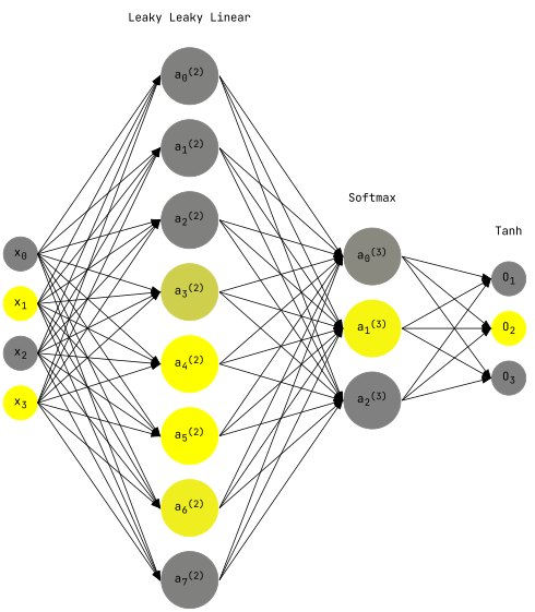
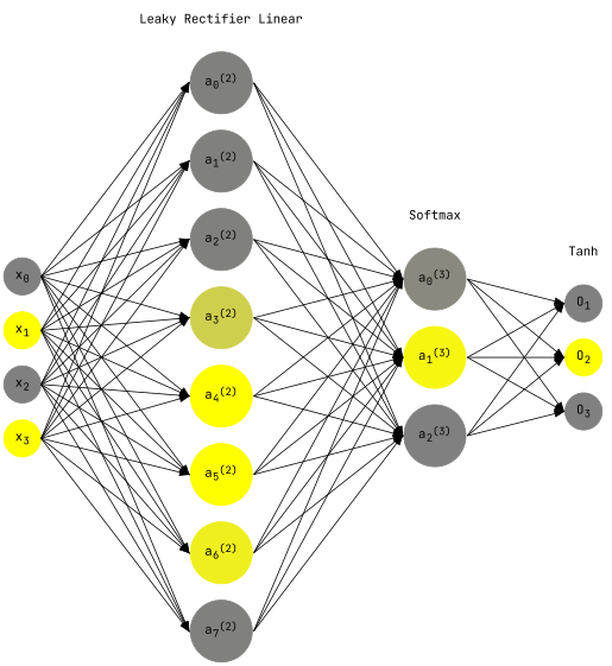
  digraph {
    rankdir=LR
    ranksep=1.4
    splines=false
    fontname="JetBrains Mono"
    node [color="0.1667, 0.0, 0.5" fillcolor="0.1667, 0.0, 0.5" shape=circle style=filled fontname="JetBrains Mono"]
    edge [headport=w style=solid tailport=e fontname="JetBrains Mono"]
    n1 [label=<x<sub>0</sub>>]
    n2 [color="0.1667, 1.0, 1.0" fillcolor="0.1667, 1.0, 1.0" label=<x<sub>1</sub>>]
    n3 [label=<x<sub>2</sub>>]
    n4 [color="0.1667, 1.0, 1.0" fillcolor="0.1667, 1.0, 1.0" label=<x<sub>3</sub>>]
    n5 [color="0.1667, 0.000775, 0.500387" fillcolor="0.1667, 0.000775, 0.500387" label=<a<sub>0</sub><sup>(2)</sup>>]
    n6 [color="0.1667, 0.000155, 0.500077" fillcolor="0.1667, 0.000155, 0.500077" label=<a<sub>1</sub><sup>(2)</sup>>]
    n7 [color="0.1667, 0.001502, 0.500751" fillcolor="0.1667, 0.001502, 0.500751" label=<a<sub>2</sub><sup>(2)</sup>>]
    n8 [color="0.1667, 0.623447, 0.811724" fillcolor="0.1667, 0.623447, 0.811724" label=<a<sub>3</sub><sup>(2)</sup>>]
    n9 [color="0.1667, 2.611131, 1.805566" fillcolor="0.1667, 2.611131, 1.805566" label=<a<sub>4</sub><sup>(2)</sup>>]
    n10 [color="0.1667, 3.956250, 2.478125" fillcolor="0.1667, 3.956250, 2.478125" label=<a<sub>5</sub><sup>(2)</sup>>]
    n11 [color="0.1667, 0.869079, 0.934540" fillcolor="0.1667, 0.869079, 0.934540" label=<a<sub>6</sub><sup>(2)</sup>>]
    n12 [color="0.1667, 0.000312, 0.500156" fillcolor="0.1667, 0.000312, 0.500156" label=<a<sub>7</sub><sup>(2)</sup>>]
    n13 [color="0.1667, 0.071883, 0.535942" fillcolor="0.1667, 0.071883, 0.535942" label=<a<sub>0</sub><sup>(3)</sup>>]
    n14 [color="0.1667, 0.928117, 0.964058" fillcolor="0.1667, 0.928117, 0.964058" label=<a<sub>1</sub><sup>(3)</sup>>]
    n15 [color="0.1667, 0.000000, 0.500000" fillcolor="0.1667, 0.000000, 0.500000" label=<a<sub>2</sub><sup>(3)</sup>>]
    n16 [label=<O<sub>1</sub>>]
    n17 [color="0.1667, 1.0, 1.0" fillcolor="0.1667, 1.0, 1.0" label=<O<sub>2</sub>>]
    n18 [label=<O<sub>3</sub>>]
-   n19 [label="Leaky Leaky Linear" shape=plaintext color="" fillcolor="" style=""]
+   n19 [label="Leaky Rectifier Linear" shape=plaintext color="" fillcolor="" style=""]
    n20 [label=Softmax shape=plaintext color="" fillcolor="" style=""]
    n21 [label=Tanh shape=plaintext color="" fillcolor="" style=""]
    subgraph sub_1 {
      n1
    }
    subgraph sub_2 {
      n2
    }
    subgraph sub_3 {
      n3
    }
    subgraph sub_4 {
      n4
    }
    subgraph sub_5 {
      n5
    }
    subgraph sub_6 {
      n6
    }
    subgraph sub_7 {
      n7
    }
    subgraph sub_8 {
      n8
    }
    subgraph sub_9 {
      n9
    }
    subgraph sub_10 {
      n10
    }
    subgraph sub_11 {
      n11
    }
    subgraph sub_12 {
      n12
    }
    subgraph sub_13 {
      n13
    }
    subgraph sub_14 {
      n14
    }
    subgraph sub_15 {
      n15
    }
    subgraph sub_16 {
      n16
    }
    subgraph sub_17 {
      n17
    }
    subgraph sub_18 {
      n18
    }
    subgraph sub_19 {
      rank=same
      n1
      n2
      n3
      n4
    }
    subgraph sub_20 {
      rank=same
      n5
      n6
      n7
      n8
      n9
      n10
      n11
      n12
    }
    subgraph sub_21 {
      rank=same
      n13
      n14
      n15
    }
    subgraph sub_22 {
      rank=same
      n16
      n17
      n18
    }
    subgraph sub_23 {
      rank=same
      n5
      n19
    }
    subgraph sub_24 {
      rank=same
      n13
      n20
    }
    subgraph sub_25 {
      rank=same
      n16
      n21
    }
    n1 -> n2 [style=invis]
    n1 -> n5
    n1 -> n6
    n1 -> n7
    n1 -> n8
    n1 -> n9
    n1 -> n10
    n1 -> n11
    n1 -> n12
    n2 -> n3 [style=invis]
    n2 -> n5
    n2 -> n6
    n2 -> n7
    n2 -> n8
    n2 -> n9
    n2 -> n10
    n2 -> n11
    n2 -> n12
    n3 -> n4 [style=invis]
    n3 -> n5
    n3 -> n6
    n3 -> n7
    n3 -> n8
    n3 -> n9
    n3 -> n10
    n3 -> n11
    n3 -> n12
    n4 -> n5
    n4 -> n6
    n4 -> n7
    n4 -> n8
    n4 -> n9
    n4 -> n10
    n4 -> n11
    n4 -> n12
    n5 -> n6 [style=invis]
    n5 -> n13
    n5 -> n14
    n5 -> n15
    n6 -> n7 [style=invis]
    n6 -> n13
    n6 -> n14
    n6 -> n15
    n7 -> n8 [style=invis]
    n7 -> n13
    n7 -> n14
    n7 -> n15
    n8 -> n9 [style=invis]
    n8 -> n13
    n8 -> n14
    n8 -> n15
    n9 -> n10 [style=invis]
    n9 -> n13
    n9 -> n14
    n9 -> n15
    n10 -> n11 [style=invis]
    n10 -> n13
    n10 -> n14
    n10 -> n15
    n11 -> n12 [style=invis]
    n11 -> n13
    n11 -> n14
    n11 -> n15
    n12 -> n13
    n12 -> n14
    n12 -> n15
    n13 -> n14 [style=invis]
    n13 -> n16
    n13 -> n17
    n13 -> n18
    n14 -> n15 [style=invis]
    n14 -> n16
    n14 -> n17
    n14 -> n18
    n15 -> n16
    n15 -> n17
    n15 -> n18
    n16 -> n17 [style=invis]
    n17 -> n18 [style=invis]
    n19 -> n5 [style=invis]
    n20 -> n13 [style=invis]
    n21 -> n16 [style=invis]
  }
